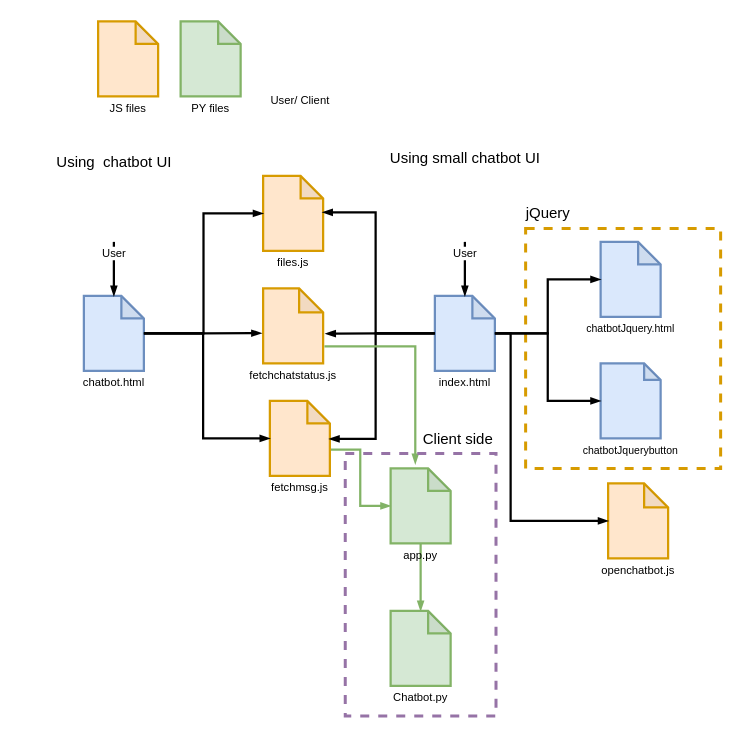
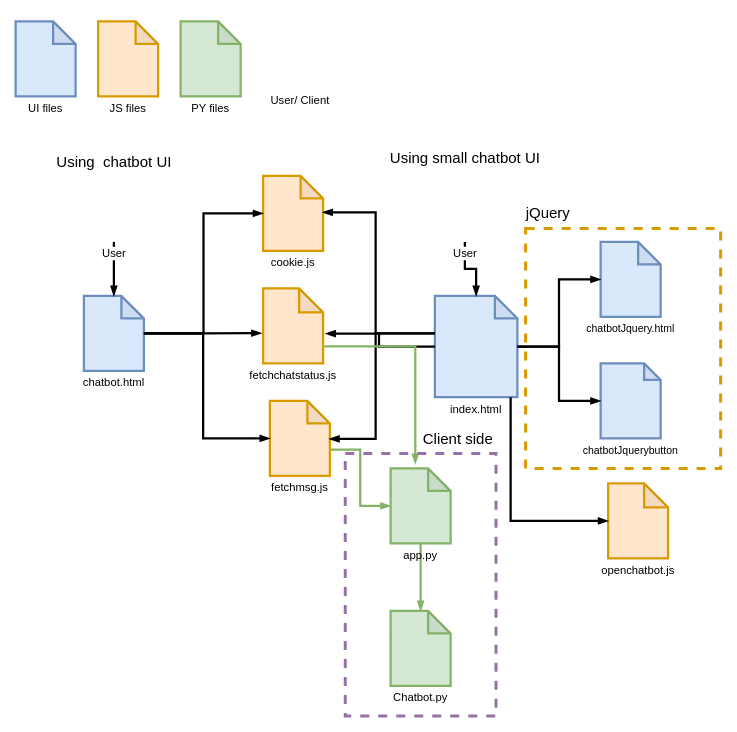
  <mxCell id="0" />
  <mxCell id="1" parent="0" />
  <mxCell id="2" value="" style="rounded=0;whiteSpace=wrap;html=1;fontFamily=Helvetica;fontSize=11;labelBackgroundColor=default;fillColor=none;dashed=1;strokeWidth=4;strokeColor=#d79b00;" vertex="1" parent="1"><mxGeometry x="700" y="304" width="260" height="320" as="geometry" /></mxCell>
  <mxCell id="3" value="&lt;font style=&quot;font-size: 15px;&quot;&gt;chatbot.html&lt;/font&gt;" style="shape=note;whiteSpace=wrap;html=1;backgroundOutline=1;darkOpacity=0.05;fillColor=#dae8fc;strokeColor=#6c8ebf;strokeWidth=3;align=center;labelPosition=center;verticalLabelPosition=bottom;verticalAlign=top;" vertex="1" parent="1"><mxGeometry x="111" y="394" width="80" height="100" as="geometry" /></mxCell>
+ <mxCell id="4" value="&lt;font style=&quot;font-size: 15px;&quot;&gt;UI files&lt;/font&gt;" style="shape=note;whiteSpace=wrap;html=1;backgroundOutline=1;darkOpacity=0.05;fillColor=#dae8fc;strokeColor=#6c8ebf;strokeWidth=3;align=center;labelPosition=center;verticalLabelPosition=bottom;verticalAlign=top;" vertex="1" parent="1"><mxGeometry x="20" y="28" width="80" height="100" as="geometry" /></mxCell>
  <mxCell id="5" value="&lt;font style=&quot;font-size: 15px;&quot;&gt;JS files&lt;/font&gt;" style="shape=note;whiteSpace=wrap;html=1;backgroundOutline=1;darkOpacity=0.05;fillColor=#ffe6cc;strokeColor=#d79b00;strokeWidth=3;align=center;labelPosition=center;verticalLabelPosition=bottom;verticalAlign=top;" vertex="1" parent="1"><mxGeometry x="130" y="28" width="80" height="100" as="geometry" /></mxCell>
  <mxCell id="6" value="&lt;span style=&quot;font-size: 15px;&quot;&gt;PY files&lt;/span&gt;" style="shape=note;whiteSpace=wrap;html=1;backgroundOutline=1;darkOpacity=0.05;fillColor=#d5e8d4;strokeColor=#82b366;strokeWidth=3;align=center;labelPosition=center;verticalLabelPosition=bottom;verticalAlign=top;" vertex="1" parent="1"><mxGeometry x="240" y="28" width="80" height="100" as="geometry" /></mxCell>
- <mxCell id="7" value="&lt;font style=&quot;font-size: 15px;&quot;&gt;files.js&lt;/font&gt;" style="shape=note;whiteSpace=wrap;html=1;backgroundOutline=1;darkOpacity=0.05;fillColor=#ffe6cc;strokeColor=#d79b00;strokeWidth=3;align=center;labelPosition=center;verticalLabelPosition=bottom;verticalAlign=top;" vertex="1" parent="1"><mxGeometry x="350" y="234" width="80" height="100" as="geometry" /></mxCell>
+ <mxCell id="7" value="&lt;font style=&quot;font-size: 15px;&quot;&gt;cookie.js&lt;/font&gt;" style="shape=note;whiteSpace=wrap;html=1;backgroundOutline=1;darkOpacity=0.05;fillColor=#ffe6cc;strokeColor=#d79b00;strokeWidth=3;align=center;labelPosition=center;verticalLabelPosition=bottom;verticalAlign=top;" vertex="1" parent="1"><mxGeometry x="350" y="234" width="80" height="100" as="geometry" /></mxCell>
  <mxCell id="8" value="&lt;font style=&quot;font-size: 15px;&quot;&gt;User/ Client&lt;/font&gt;" style="shape=image;html=1;verticalAlign=top;verticalLabelPosition=bottom;labelBackgroundColor=#ffffff;imageAspect=0;aspect=fixed;image=https://cdn2.iconfinder.com/data/icons/css-vol-2/24/laptop-128.png" vertex="1" parent="1"><mxGeometry x="350" y="20" width="98" height="98" as="geometry" /></mxCell>
  <mxCell id="9" style="edgeStyle=orthogonalEdgeStyle;rounded=0;orthogonalLoop=1;jettySize=auto;html=1;strokeWidth=3;endArrow=blockThin;endFill=1;" edge="1" parent="1" source="10" target="3"><mxGeometry relative="1" as="geometry" /></mxCell>
  <mxCell id="10" value="&lt;font style=&quot;font-size: 15px;&quot;&gt;User&lt;/font&gt;" style="shape=image;html=1;verticalAlign=top;verticalLabelPosition=bottom;labelBackgroundColor=#ffffff;imageAspect=0;aspect=fixed;image=https://cdn2.iconfinder.com/data/icons/css-vol-2/24/laptop-128.png;strokeWidth=2;" vertex="1" parent="1"><mxGeometry x="102" y="224" width="98" height="98" as="geometry" /></mxCell>
  <mxCell id="11" value="&lt;font style=&quot;font-size: 15px;&quot;&gt;fetchchatstatus.js&lt;/font&gt;" style="shape=note;whiteSpace=wrap;html=1;backgroundOutline=1;darkOpacity=0.05;fillColor=#ffe6cc;strokeColor=#d79b00;strokeWidth=3;align=center;size=32;verticalAlign=top;labelPosition=center;verticalLabelPosition=bottom;" vertex="1" parent="1"><mxGeometry x="350" y="384" width="80" height="100" as="geometry" /></mxCell>
  <mxCell id="12" style="edgeStyle=orthogonalEdgeStyle;rounded=0;orthogonalLoop=1;jettySize=auto;html=1;exitX=0;exitY=0;exitDx=80;exitDy=65;exitPerimeter=0;strokeColor=#82b366;strokeWidth=3;align=center;verticalAlign=middle;fontFamily=Helvetica;fontSize=11;fontColor=default;labelBackgroundColor=default;endArrow=blockThin;endFill=1;fillColor=#d5e8d4;" edge="1" parent="1" source="13" target="26"><mxGeometry relative="1" as="geometry" /></mxCell>
  <mxCell id="13" value="&lt;font style=&quot;font-size: 15px;&quot;&gt;fetchmsg.js&lt;/font&gt;" style="shape=note;whiteSpace=wrap;html=1;backgroundOutline=1;darkOpacity=0.05;fillColor=#ffe6cc;strokeColor=#d79b00;strokeWidth=3;align=center;labelPosition=center;verticalLabelPosition=bottom;verticalAlign=top;" vertex="1" parent="1"><mxGeometry x="359" y="534" width="80" height="100" as="geometry" /></mxCell>
  <mxCell id="14" style="edgeStyle=orthogonalEdgeStyle;rounded=0;orthogonalLoop=1;jettySize=auto;html=1;entryX=0;entryY=0.5;entryDx=0;entryDy=0;entryPerimeter=0;strokeColor=default;strokeWidth=3;align=center;verticalAlign=middle;fontFamily=Helvetica;fontSize=11;fontColor=default;labelBackgroundColor=default;endArrow=blockThin;endFill=1;" edge="1" parent="1" source="3" target="7"><mxGeometry relative="1" as="geometry" /></mxCell>
  <mxCell id="15" style="edgeStyle=orthogonalEdgeStyle;rounded=0;orthogonalLoop=1;jettySize=auto;html=1;entryX=-0.027;entryY=0.597;entryDx=0;entryDy=0;entryPerimeter=0;strokeColor=default;strokeWidth=3;align=center;verticalAlign=middle;fontFamily=Helvetica;fontSize=11;fontColor=default;labelBackgroundColor=default;endArrow=blockThin;endFill=1;" edge="1" parent="1" source="3" target="11"><mxGeometry relative="1" as="geometry" /></mxCell>
  <mxCell id="16" style="edgeStyle=orthogonalEdgeStyle;rounded=0;orthogonalLoop=1;jettySize=auto;html=1;entryX=0;entryY=0.5;entryDx=0;entryDy=0;entryPerimeter=0;strokeColor=default;strokeWidth=3;align=center;verticalAlign=middle;fontFamily=Helvetica;fontSize=11;fontColor=default;labelBackgroundColor=default;endArrow=blockThin;endFill=1;" edge="1" parent="1" source="3" target="13"><mxGeometry relative="1" as="geometry"><Array as="points"><mxPoint x="270" y="444" /><mxPoint x="270" y="584" /></Array></mxGeometry></mxCell>
- <mxCell id="17" value="&lt;span style=&quot;font-size: 15px;&quot;&gt;index.html&lt;/span&gt;" style="shape=note;whiteSpace=wrap;html=1;backgroundOutline=1;darkOpacity=0.05;fillColor=#dae8fc;strokeColor=#6c8ebf;strokeWidth=3;align=center;labelPosition=center;verticalLabelPosition=bottom;verticalAlign=top;" vertex="1" parent="1"><mxGeometry x="579" y="394" width="80" height="100" as="geometry" /></mxCell>
+ <mxCell id="17" value="&lt;span style=&quot;font-size: 15px;&quot;&gt;index.html&lt;/span&gt;" style="shape=note;whiteSpace=wrap;html=1;backgroundOutline=1;darkOpacity=0.05;fillColor=#dae8fc;strokeColor=#6c8ebf;strokeWidth=3;align=center;labelPosition=center;verticalLabelPosition=bottom;verticalAlign=top;" vertex="1" parent="1"><mxGeometry x="579" y="394" width="110" height="135" as="geometry" /></mxCell>
  <mxCell id="18" style="edgeStyle=orthogonalEdgeStyle;rounded=0;orthogonalLoop=1;jettySize=auto;html=1;strokeWidth=3;endArrow=blockThin;endFill=1;" edge="1" parent="1" source="19" target="17"><mxGeometry relative="1" as="geometry" /></mxCell>
  <mxCell id="19" value="&lt;font style=&quot;font-size: 15px;&quot;&gt;User&lt;/font&gt;" style="shape=image;html=1;verticalAlign=top;verticalLabelPosition=bottom;labelBackgroundColor=#ffffff;imageAspect=0;aspect=fixed;image=https://cdn2.iconfinder.com/data/icons/css-vol-2/24/laptop-128.png;strokeWidth=2;" vertex="1" parent="1"><mxGeometry x="570" y="224" width="98" height="98" as="geometry" /></mxCell>
  <mxCell id="20" style="edgeStyle=orthogonalEdgeStyle;rounded=0;orthogonalLoop=1;jettySize=auto;html=1;entryX=1.042;entryY=0.604;entryDx=0;entryDy=0;entryPerimeter=0;strokeColor=default;strokeWidth=3;align=center;verticalAlign=middle;fontFamily=Helvetica;fontSize=11;fontColor=default;labelBackgroundColor=default;endArrow=blockThin;endFill=1;" edge="1" parent="1" source="17" target="11"><mxGeometry relative="1" as="geometry" /></mxCell>
  <mxCell id="21" style="edgeStyle=orthogonalEdgeStyle;rounded=0;orthogonalLoop=1;jettySize=auto;html=1;entryX=0.991;entryY=0.486;entryDx=0;entryDy=0;entryPerimeter=0;strokeColor=default;strokeWidth=3;align=center;verticalAlign=middle;fontFamily=Helvetica;fontSize=11;fontColor=default;labelBackgroundColor=default;endArrow=blockThin;endFill=1;" edge="1" parent="1" source="17" target="7"><mxGeometry relative="1" as="geometry"><Array as="points"><mxPoint x="500" y="444" /><mxPoint x="500" y="283" /></Array></mxGeometry></mxCell>
  <mxCell id="22" style="edgeStyle=orthogonalEdgeStyle;rounded=0;orthogonalLoop=1;jettySize=auto;html=1;entryX=0.992;entryY=0.507;entryDx=0;entryDy=0;entryPerimeter=0;strokeColor=default;strokeWidth=3;align=center;verticalAlign=middle;fontFamily=Helvetica;fontSize=11;fontColor=default;labelBackgroundColor=default;endArrow=blockThin;endFill=1;" edge="1" parent="1" source="17" target="13"><mxGeometry relative="1" as="geometry"><Array as="points"><mxPoint x="500" y="444" /><mxPoint x="500" y="585" /></Array></mxGeometry></mxCell>
  <mxCell id="23" style="edgeStyle=orthogonalEdgeStyle;rounded=0;orthogonalLoop=1;jettySize=auto;html=1;strokeColor=#82b366;strokeWidth=3;align=center;verticalAlign=middle;fontFamily=Helvetica;fontSize=11;fontColor=default;labelBackgroundColor=default;endArrow=blockThin;endFill=1;fillColor=#d5e8d4;" edge="1" parent="1" source="26" target="25"><mxGeometry relative="1" as="geometry" /></mxCell>
  <mxCell id="24" style="edgeStyle=orthogonalEdgeStyle;rounded=0;orthogonalLoop=1;jettySize=auto;html=1;entryX=0.411;entryY=-0.06;entryDx=0;entryDy=0;entryPerimeter=0;strokeColor=#82b366;strokeWidth=3;align=center;verticalAlign=middle;fontFamily=Helvetica;fontSize=11;fontColor=#B9E0A5;labelBackgroundColor=default;endArrow=blockThin;endFill=1;fillColor=#d5e8d4;exitX=1.022;exitY=0.773;exitDx=0;exitDy=0;exitPerimeter=0;" edge="1" parent="1" source="11" target="26"><mxGeometry relative="1" as="geometry"><Array as="points"><mxPoint x="553" y="461" /></Array></mxGeometry></mxCell>
  <mxCell id="25" value="&lt;span style=&quot;font-size: 15px;&quot;&gt;Chatbot.py&lt;/span&gt;&lt;div&gt;&lt;span style=&quot;font-size: 15px;&quot;&gt;&lt;br&gt;&lt;/span&gt;&lt;/div&gt;" style="shape=note;whiteSpace=wrap;html=1;backgroundOutline=1;darkOpacity=0.05;fillColor=#d5e8d4;strokeColor=#82b366;strokeWidth=3;align=center;labelPosition=center;verticalLabelPosition=bottom;verticalAlign=top;" vertex="1" parent="1"><mxGeometry x="520" y="814" width="80" height="100" as="geometry" /></mxCell>
  <mxCell id="26" value="&lt;span style=&quot;font-size: 15px;&quot;&gt;app.py&lt;/span&gt;" style="shape=note;whiteSpace=wrap;html=1;backgroundOutline=1;darkOpacity=0.05;fillColor=#d5e8d4;strokeColor=#82b366;strokeWidth=3;align=center;labelPosition=center;verticalLabelPosition=bottom;verticalAlign=top;horizontal=1;" vertex="1" parent="1"><mxGeometry x="520" y="624" width="80" height="100" as="geometry" /></mxCell>
  <mxCell id="27" value="&lt;div style=&quot;font-size: 14px; line-height: 19px; white-space: pre;&quot;&gt;&lt;font face=&quot;Helvetica&quot;&gt;chatbotJquery.html&lt;/font&gt;&lt;/div&gt;" style="shape=note;whiteSpace=wrap;html=1;backgroundOutline=1;darkOpacity=0.05;fillColor=#dae8fc;strokeColor=#6c8ebf;strokeWidth=3;align=center;labelPosition=center;verticalLabelPosition=bottom;verticalAlign=top;" vertex="1" parent="1"><mxGeometry x="800" y="322" width="80" height="100" as="geometry" /></mxCell>
  <mxCell id="28" value="&lt;div style=&quot;font-size: 14px; line-height: 19px; white-space: pre;&quot;&gt;&lt;div style=&quot;line-height: 19px;&quot;&gt;&lt;font face=&quot;Helvetica&quot;&gt;chatbotJquerybutton&lt;/font&gt;&lt;/div&gt;&lt;/div&gt;" style="shape=note;whiteSpace=wrap;html=1;backgroundOutline=1;darkOpacity=0.05;fillColor=#dae8fc;strokeColor=#6c8ebf;strokeWidth=3;align=center;labelPosition=center;verticalLabelPosition=bottom;verticalAlign=top;size=22;" vertex="1" parent="1"><mxGeometry x="800" y="484" width="80" height="100" as="geometry" /></mxCell>
  <mxCell id="29" style="edgeStyle=orthogonalEdgeStyle;rounded=0;orthogonalLoop=1;jettySize=auto;html=1;entryX=0;entryY=0.5;entryDx=0;entryDy=0;entryPerimeter=0;strokeColor=default;strokeWidth=3;align=center;verticalAlign=middle;fontFamily=Helvetica;fontSize=11;fontColor=default;labelBackgroundColor=default;endArrow=blockThin;endFill=1;" edge="1" parent="1" source="17" target="27"><mxGeometry relative="1" as="geometry" /></mxCell>
  <mxCell id="30" style="edgeStyle=orthogonalEdgeStyle;rounded=0;orthogonalLoop=1;jettySize=auto;html=1;entryX=0;entryY=0.5;entryDx=0;entryDy=0;entryPerimeter=0;strokeColor=default;strokeWidth=3;align=center;verticalAlign=middle;fontFamily=Helvetica;fontSize=11;fontColor=default;labelBackgroundColor=default;endArrow=blockThin;endFill=1;" edge="1" parent="1" source="17" target="28"><mxGeometry relative="1" as="geometry" /></mxCell>
  <mxCell id="31" value="&lt;font style=&quot;font-size: 20px;&quot;&gt;jQuery&lt;/font&gt;" style="text;html=1;align=center;verticalAlign=middle;whiteSpace=wrap;rounded=0;fontFamily=Helvetica;fontSize=11;fontColor=default;labelBackgroundColor=default;" vertex="1" parent="1"><mxGeometry x="700" y="268" width="60" height="30" as="geometry" /></mxCell>
  <mxCell id="32" value="&lt;span style=&quot;font-size: 15px;&quot;&gt;openchatbot.js&lt;/span&gt;" style="shape=note;whiteSpace=wrap;html=1;backgroundOutline=1;darkOpacity=0.05;fillColor=#ffe6cc;strokeColor=#d79b00;strokeWidth=3;align=center;size=32;verticalAlign=top;labelPosition=center;verticalLabelPosition=bottom;" vertex="1" parent="1"><mxGeometry x="810" y="644" width="80" height="100" as="geometry" /></mxCell>
  <mxCell id="33" value="" style="rounded=0;whiteSpace=wrap;html=1;fontFamily=Helvetica;fontSize=11;labelBackgroundColor=default;fillColor=none;strokeColor=#9673a6;dashed=1;strokeWidth=4;" vertex="1" parent="1"><mxGeometry x="459.5" y="604" width="201" height="350" as="geometry" /></mxCell>
  <mxCell id="34" style="edgeStyle=orthogonalEdgeStyle;rounded=0;orthogonalLoop=1;jettySize=auto;html=1;entryX=0;entryY=0.5;entryDx=0;entryDy=0;entryPerimeter=0;strokeColor=default;strokeWidth=3;align=center;verticalAlign=middle;fontFamily=Helvetica;fontSize=11;fontColor=default;labelBackgroundColor=default;endArrow=blockThin;endFill=1;" edge="1" parent="1" source="17" target="32"><mxGeometry relative="1" as="geometry"><Array as="points"><mxPoint x="680" y="444" /><mxPoint x="680" y="694" /></Array></mxGeometry></mxCell>
  <mxCell id="35" value="&lt;font style=&quot;font-size: 20px;&quot;&gt;Client side&lt;/font&gt;" style="text;html=1;align=center;verticalAlign=middle;whiteSpace=wrap;rounded=0;fontFamily=Helvetica;fontSize=11;fontColor=default;labelBackgroundColor=default;" vertex="1" parent="1"><mxGeometry x="540" y="569" width="140" height="30" as="geometry" /></mxCell>
  <mxCell id="36" value="&lt;span style=&quot;font-size: 20px;&quot;&gt;Using small chatbot UI&lt;/span&gt;" style="text;html=1;align=center;verticalAlign=middle;whiteSpace=wrap;rounded=0;fontFamily=Helvetica;fontSize=11;fontColor=default;labelBackgroundColor=default;" vertex="1" parent="1"><mxGeometry x="503.5" y="194" width="231" height="30" as="geometry" /></mxCell>
  <mxCell id="37" value="&lt;span style=&quot;font-size: 20px;&quot;&gt;Using&amp;nbsp; chatbot UI&lt;/span&gt;" style="text;html=1;align=center;verticalAlign=middle;whiteSpace=wrap;rounded=0;fontFamily=Helvetica;fontSize=11;fontColor=default;labelBackgroundColor=default;" vertex="1" parent="1"><mxGeometry x="35.5" width="231" height="20" as="geometry" y="204" /></mxCell>
